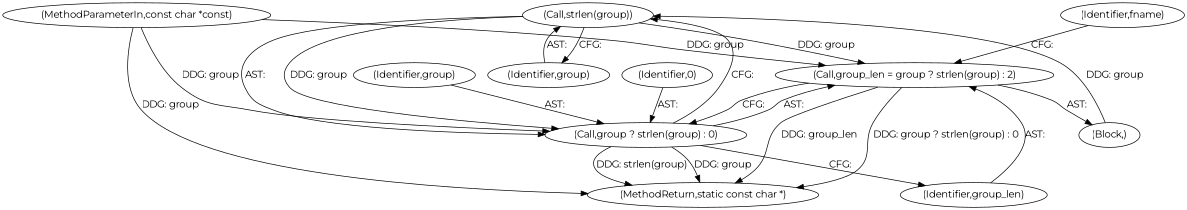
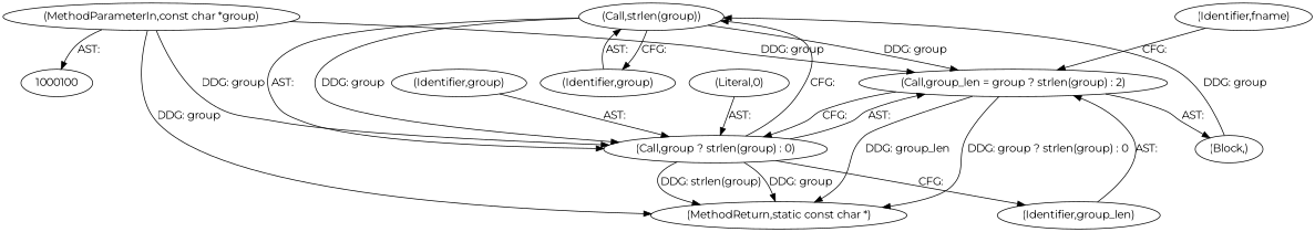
  digraph {
    fontname=Montserrat
    node [fontname=Montserrat]
    edge [fontname=Montserrat]
    n1 [label="(Call,strlen(group))"]
    n2 [label="(Call,group_len = group ? strlen(group) : 2)"]
    n3 [label="(Call,group ? strlen(group) : 0)"]
    n4 [label="(Identifier,group)"]
    n5 [label="(MethodReturn,static const char *)"]
    n6 [label="(Block,)"]
    n7 [label="(Identifier,group_len)"]
-   n8 [label="(MethodParameterIn,const char *const)"]
-   n10 [label="(Identifier,0)"]
+   n8 [label="(MethodParameterIn,const char *group)"]
+   1000100
+   n10 [label="(Literal,0)"]
    n11 [label="(Identifier,fname)"]
    n12 [label="(Identifier,group)"]
    n1 -> n2 [label="DDG: group"]
    n1 -> n3 [label="AST: "]
    n1 -> n3 [label="DDG: group"]
    n1 -> n4 [label="CFG: "]
    n2 -> n3 [label="CFG: "]
    n2 -> n5 [label="DDG: group_len"]
    n2 -> n5 [label="DDG: group ? strlen(group) : 0"]
    n2 -> n6 [label="AST: "]
    n3 -> n1 [label="CFG: "]
    n3 -> n2 [label="AST: "]
    n3 -> n5 [label="DDG: strlen(group)"]
    n3 -> n5 [label="DDG: group"]
    n3 -> n7 [label="CFG: "]
    n4 -> n1 [label="AST: "]
    n6 -> n1 [label="DDG: group"]
    n7 -> n2 [label="AST: "]
    n8 -> n2 [label="DDG: group"]
    n8 -> n3 [label="DDG: group"]
    n8 -> n5 [label="DDG: group"]
+   n8 -> 1000100 [label="AST: "]
    n10 -> n3 [label="AST: "]
    n11 -> n2 [label="CFG: "]
    n12 -> n3 [label="AST: "]
  }
